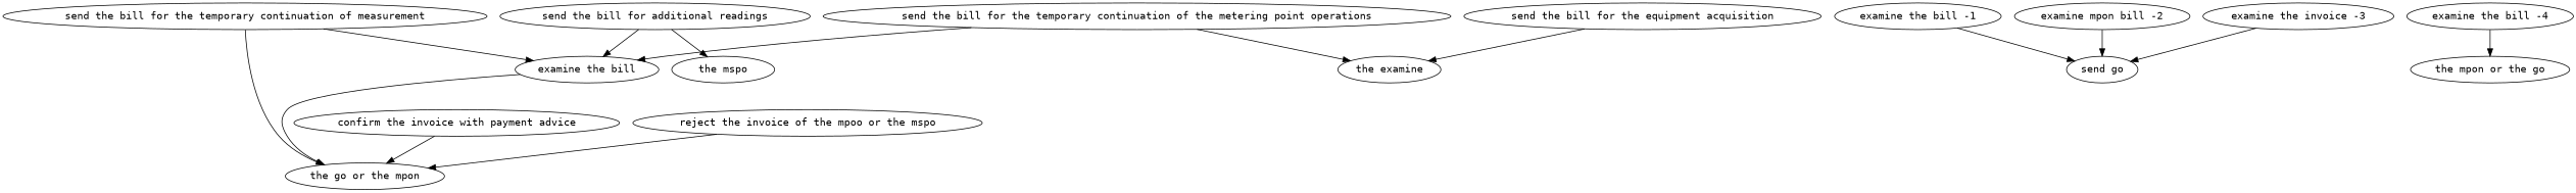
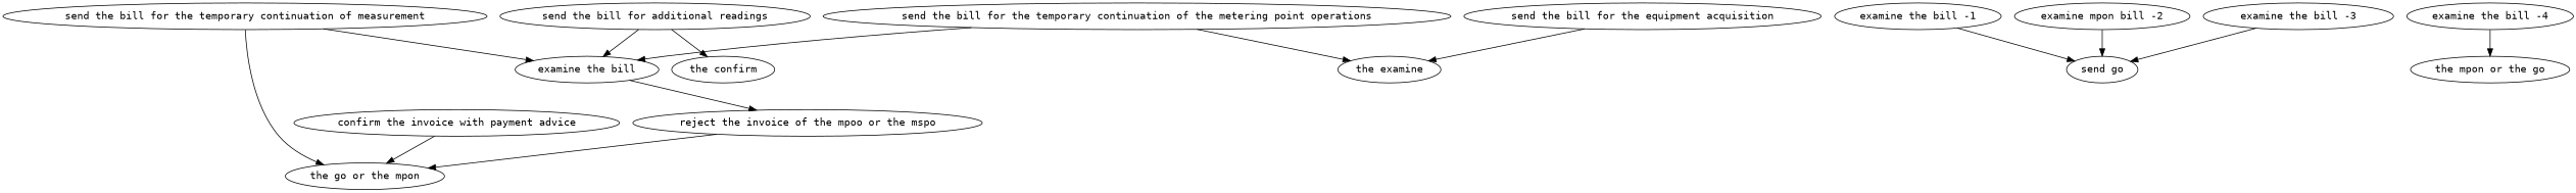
  strict digraph {
    fontname="DejaVu Sans Mono"
    node [fontname="DejaVu Sans Mono"]
    edge [attrs="{'type': 'actor performer', 'label': 'actor performer'}" fontname="DejaVu Sans Mono"]
    "send the bill for the temporary continuation of the metering point operations" [attrs="{'type': 'Activity', 'label': 'send the bill for the temporary continuation of the metering point operations'}"]
    "examine the bill" [attrs="{'type': 'Activity', 'label': 'examine the bill'}"]
    n3 [attrs="{'type': 'Actor', 'label': 'the mpoo'}" label="the examine"]
    "reject the invoice of the mpoo or the mspo" [attrs="{'type': 'Activity', 'label': 'reject the invoice of the mpoo or the mspo'}"]
    "confirm the invoice with payment advice" [attrs="{'type': 'Activity', 'label': 'confirm the invoice with payment advice'}"]
    "the go or the mpon" [attrs="{'type': 'Actor', 'label': 'the go or the mpon'}"]
    "send the bill for the temporary continuation of measurement" [attrs="{'type': 'Activity', 'label': 'send the bill for the temporary continuation of measurement'}"]
-   "the mspo" [attrs="{'type': 'Actor', 'label': 'the mspo'}"]
+   "the mspo" [attrs="{'type': 'Actor', 'label': 'the mspo'}" label="the confirm"]
    "send the bill for additional readings" [attrs="{'type': 'Activity', 'label': 'send the bill for additional readings'}"]
    "send the bill for the equipment acquisition" [attrs="{'type': 'Activity', 'label': 'send the bill for the equipment acquisition'}"]
    "examine the bill -1" [attrs="{'type': 'Activity', 'label': 'examine the bill -1'}"]
    n12 [attrs="{'type': 'Actor', 'label': 'the go'}" label="send go"]
    n13 [attrs="{'type': 'Activity', 'label': 'examine the bill -2'}" label="examine mpon bill -2"]
-   "examine the bill -3" [attrs="{'type': 'Activity', 'label': 'examine the bill -3'}" label="examine the invoice -3"]
+   "examine the bill -3" [attrs="{'type': 'Activity', 'label': 'examine the bill -3'}"]
    "examine the bill -4" [attrs="{'type': 'Activity', 'label': 'examine the bill -4'}"]
    "the mpon or the go" [attrs="{'type': 'Actor', 'label': 'the mpon or the go'}"]
    "send the bill for the temporary continuation of the metering point operations" -> "examine the bill" [attrs="{'type': 'flow', 'label': 'flow'}"]
    "send the bill for the temporary continuation of the metering point operations" -> n3
-   "examine the bill" -> "the go or the mpon" [attrs="{'type': 'flow', 'label': 'flow'}"]
+   "examine the bill" -> "reject the invoice of the mpoo or the mspo" [attrs="{'type': 'flow', 'label': 'flow'}"]
    "reject the invoice of the mpoo or the mspo" -> "the go or the mpon"
    "confirm the invoice with payment advice" -> "the go or the mpon"
    "send the bill for the temporary continuation of measurement" -> "examine the bill" [attrs="{'type': 'flow', 'label': 'flow'}"]
    "send the bill for the temporary continuation of measurement" -> "the go or the mpon"
    "send the bill for additional readings" -> "examine the bill" [attrs="{'type': 'flow', 'label': 'flow'}"]
    "send the bill for additional readings" -> "the mspo"
    "send the bill for the equipment acquisition" -> n3
    "examine the bill -1" -> n12
    n13 -> n12
    "examine the bill -3" -> n12
    "examine the bill -4" -> "the mpon or the go"
  }
